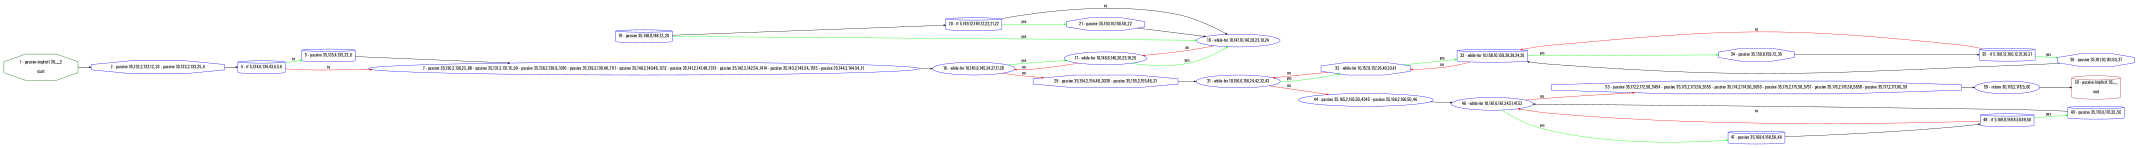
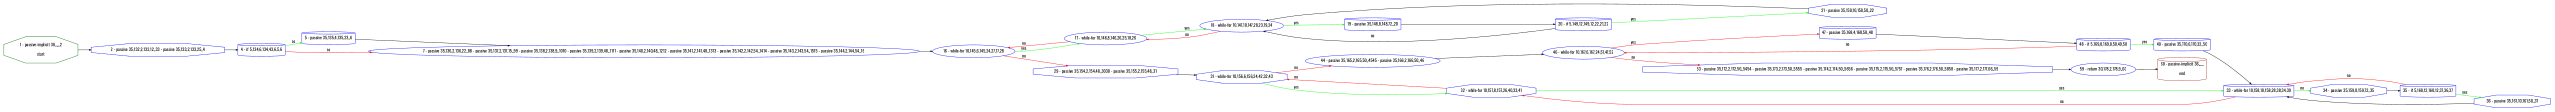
  digraph {
    bgcolor=white
    compound=true
    fillcolor="#FFFFCC"
    fontname=Oswald
    fontsize=12
    pack=true
    packmode=clust
    rankdir=LR
    style="rounded,filled"
    node [color="#0000ff" compound=true fillcolor="#ffffff" fixedsize=false fontname=Oswald fontsize=12 node_initialized=no shape=cylinder style=filled]
    edge [arrowhead=normal arrowsize=0.5 arrowtail=none color="#000000" compound=true dir=forward fontcolor=black fontname=Oswald fontsize=12]
    n1 [label="2 - passive 35,132,2,132,12,,33 - passive 35,133,2,133,25,,4" shape=octagon]
    n2 [label="4 - if 5,134,6,134,43,6,5,6"]
    n3 [label="5 - passive 35,135,4,135,23,,6"]
    n4 [label="7 - passive 35,136,2,136,22,,88 - passive 35,137,2,137,15,,99 - passive 35,138,2,138,9,,1010 - passive 35,139,2,139,48,,1111 - passive 35,140,2,140,48,,1212 - passive 35,141,2,141,48,,1313 - passive 35,142,2,142,54,,1414 - passive 35,143,2,143,54,,1515 - passive 35,144,2,144,54,,16" shape=ellipse]
    n5 [color="#006400" label="1 - passive-implicit 36,,,,,,2\n\nstart" shape=octagon]
    n6 [label="16 - while-for 10,145,6,145,24,27,17,28" shape=ellipse]
    n7 [label="17 - while-for 10,146,8,146,26,25,18,26" shape=ellipse]
    n8 [label="29 - passive 35,154,2,154,48,,3030 - passive 35,155,2,155,48,,31" shape=octagon]
    n9 [label="18 - while-for 10,147,10,147,28,23,19,24" shape=ellipse]
-   n10 [label="31 - while-for 10,156,6,156,24,42,32,43" shape=ellipse]
+   n10 [label="31 - while-for 10,156,6,156,24,42,32,43" shape=octagon]
    n11 [label="19 - passive 35,148,8,148,72,,20"]
    n12 [label="32 - while-for 10,157,8,157,26,40,33,41" shape=octagon]
    n13 [label="44 - passive 35,165,2,165,50,,4545 - passive 35,166,2,166,50,,46" shape=ellipse]
    n14 [label="20 - if 5,149,12,149,12,22,21,22"]
    n15 [label="21 - passive 35,150,10,150,50,,22" shape=octagon]
    n16 [label="33 - while-for 10,158,10,158,28,38,34,39"]
    n17 [label="46 - while-for 10,167,6,167,24,51,47,52" shape=ellipse]
    n18 [label="34 - passive 35,159,8,159,72,,35" shape=octagon]
    n19 [label="47 - passive 35,168,4,168,58,,48"]
    n20 [label="53 - passive 35,172,2,172,50,,5454 - passive 35,173,2,173,50,,5555 - passive 35,174,2,174,50,,5656 - passive 35,175,2,175,50,,5757 - passive 35,176,2,176,50,,5858 - passive 35,177,2,177,66,,59" shape=octagon]
    n21 [label="35 - if 5,160,12,160,12,37,36,37"]
    n22 [label="36 - passive 35,161,10,161,50,,37" shape=octagon]
    n23 [label="48 - if 5,169,8,169,8,50,49,50"]
    n24 [label="59 - return 30,178,2,178,9,,60" shape=ellipse]
    n25 [label="49 - passive 35,170,6,170,32,,50"]
    n26 [color="#a52a2a" label="60 - passive-implicit 36,,,,,,\n\nend"]
    n1 -> n2
    n2 -> n3 [color="#00ff00" label=no]
    n2 -> n4 [color="#ff0000" label=no]
    n3 -> n4
    n4 -> n6
    n5 -> n1
    n6 -> n7 [color="#00ff00" label=yes]
    n6 -> n8 [color="#ff0000" label=no]
    n7 -> n6 [color="#ff0000" label=no]
    n7 -> n9 [color="#00ff00" label=yes]
    n8 -> n10
    n9 -> n7 [color="#ff0000" label=no]
-   n11 -> n9 [color="#00ff00" label=yes]
+   n9 -> n11 [color="#00ff00" label=yes]
    n10 -> n12 [color="#00ff00" label=yes]
    n10 -> n13 [color="#ff0000" label=no]
    n11 -> n14
    n12 -> n10 [color="#ff0000" label=no]
    n12 -> n16 [color="#00ff00" label=yes]
    n13 -> n17
    n14 -> n9 [label=no]
    n14 -> n15 [color="#00ff00" label=yes]
    n15 -> n9
    n16 -> n12 [color="#ff0000" label=no]
-   n16 -> n18 [color="#00ff00" label=yes]
-   n17 -> n19 [color="#00ff00" label=yes]
+   n16 -> n18 [color="#00ff00" label=no]
+   n17 -> n19 [color="#ff0000" label=yes]
    n17 -> n20 [color="#ff0000" label=no]
    n18 -> n21
    n19 -> n23
    n20 -> n24
    n21 -> n16 [color="#ff0000" label=no]
    n21 -> n22 [color="#00ff00" label=yes]
    n22 -> n16
    n23 -> n17 [color="#ff0000" label=no]
    n23 -> n25 [color="#00ff00" label=yes]
    n24 -> n26
-   n25 -> n17
+   n25 -> n16
  }
